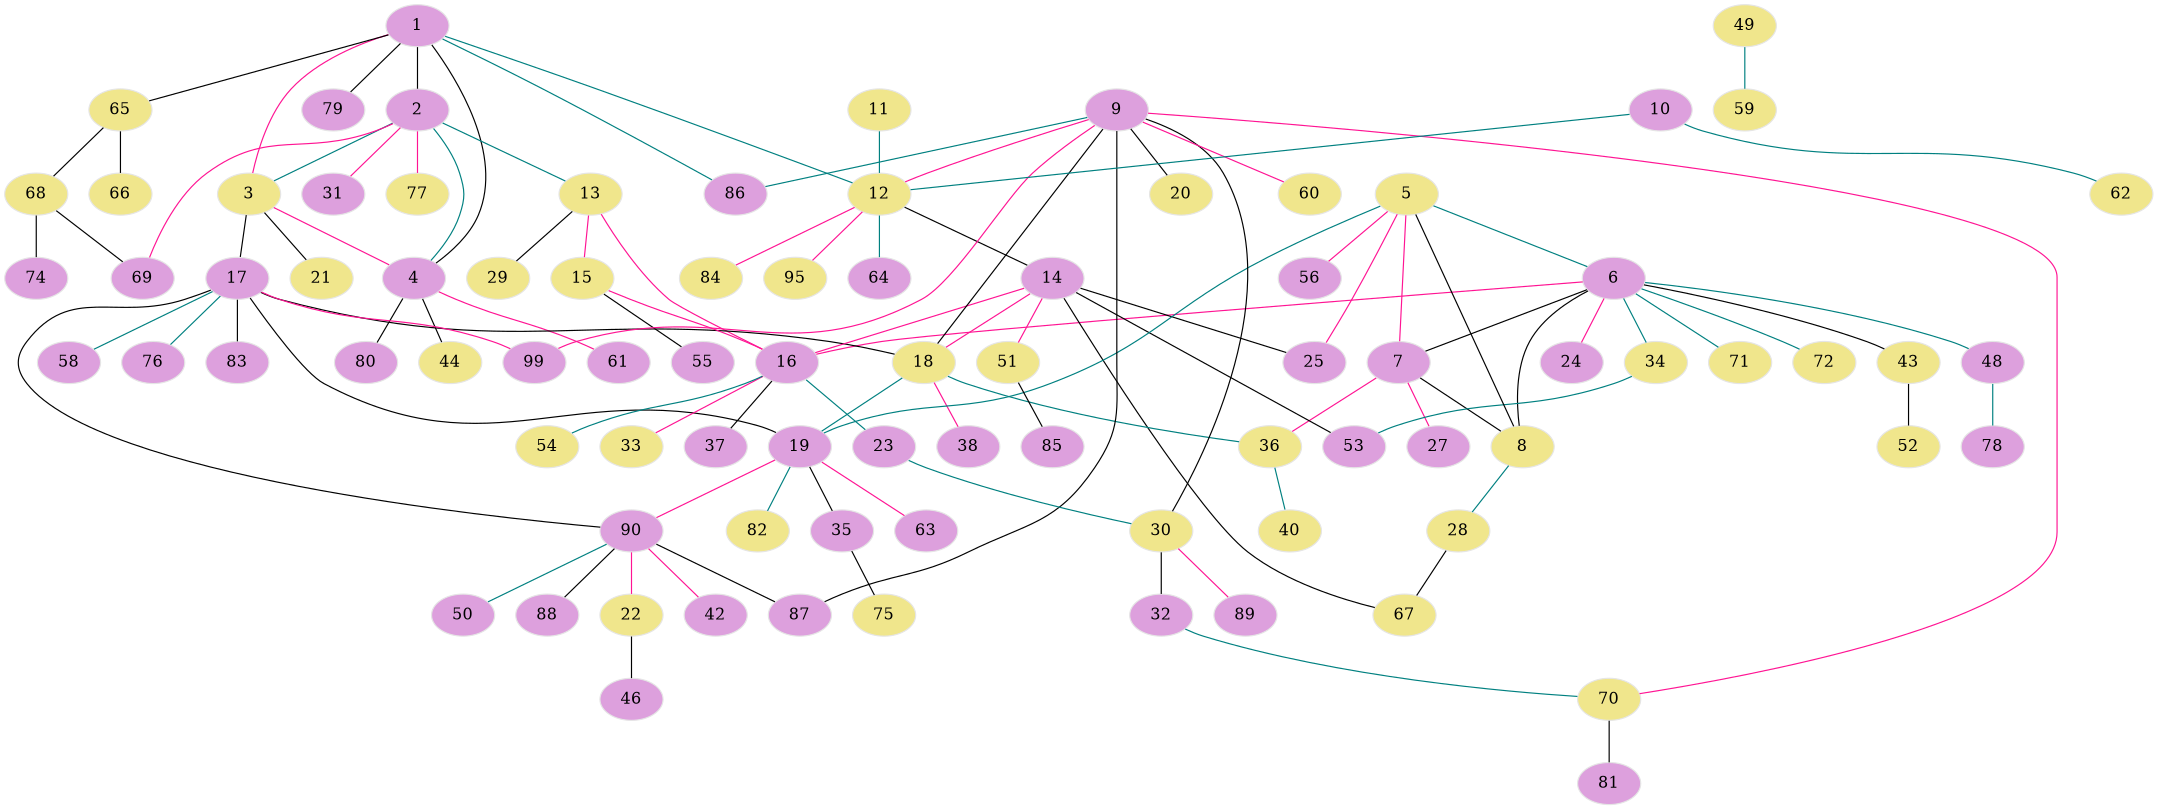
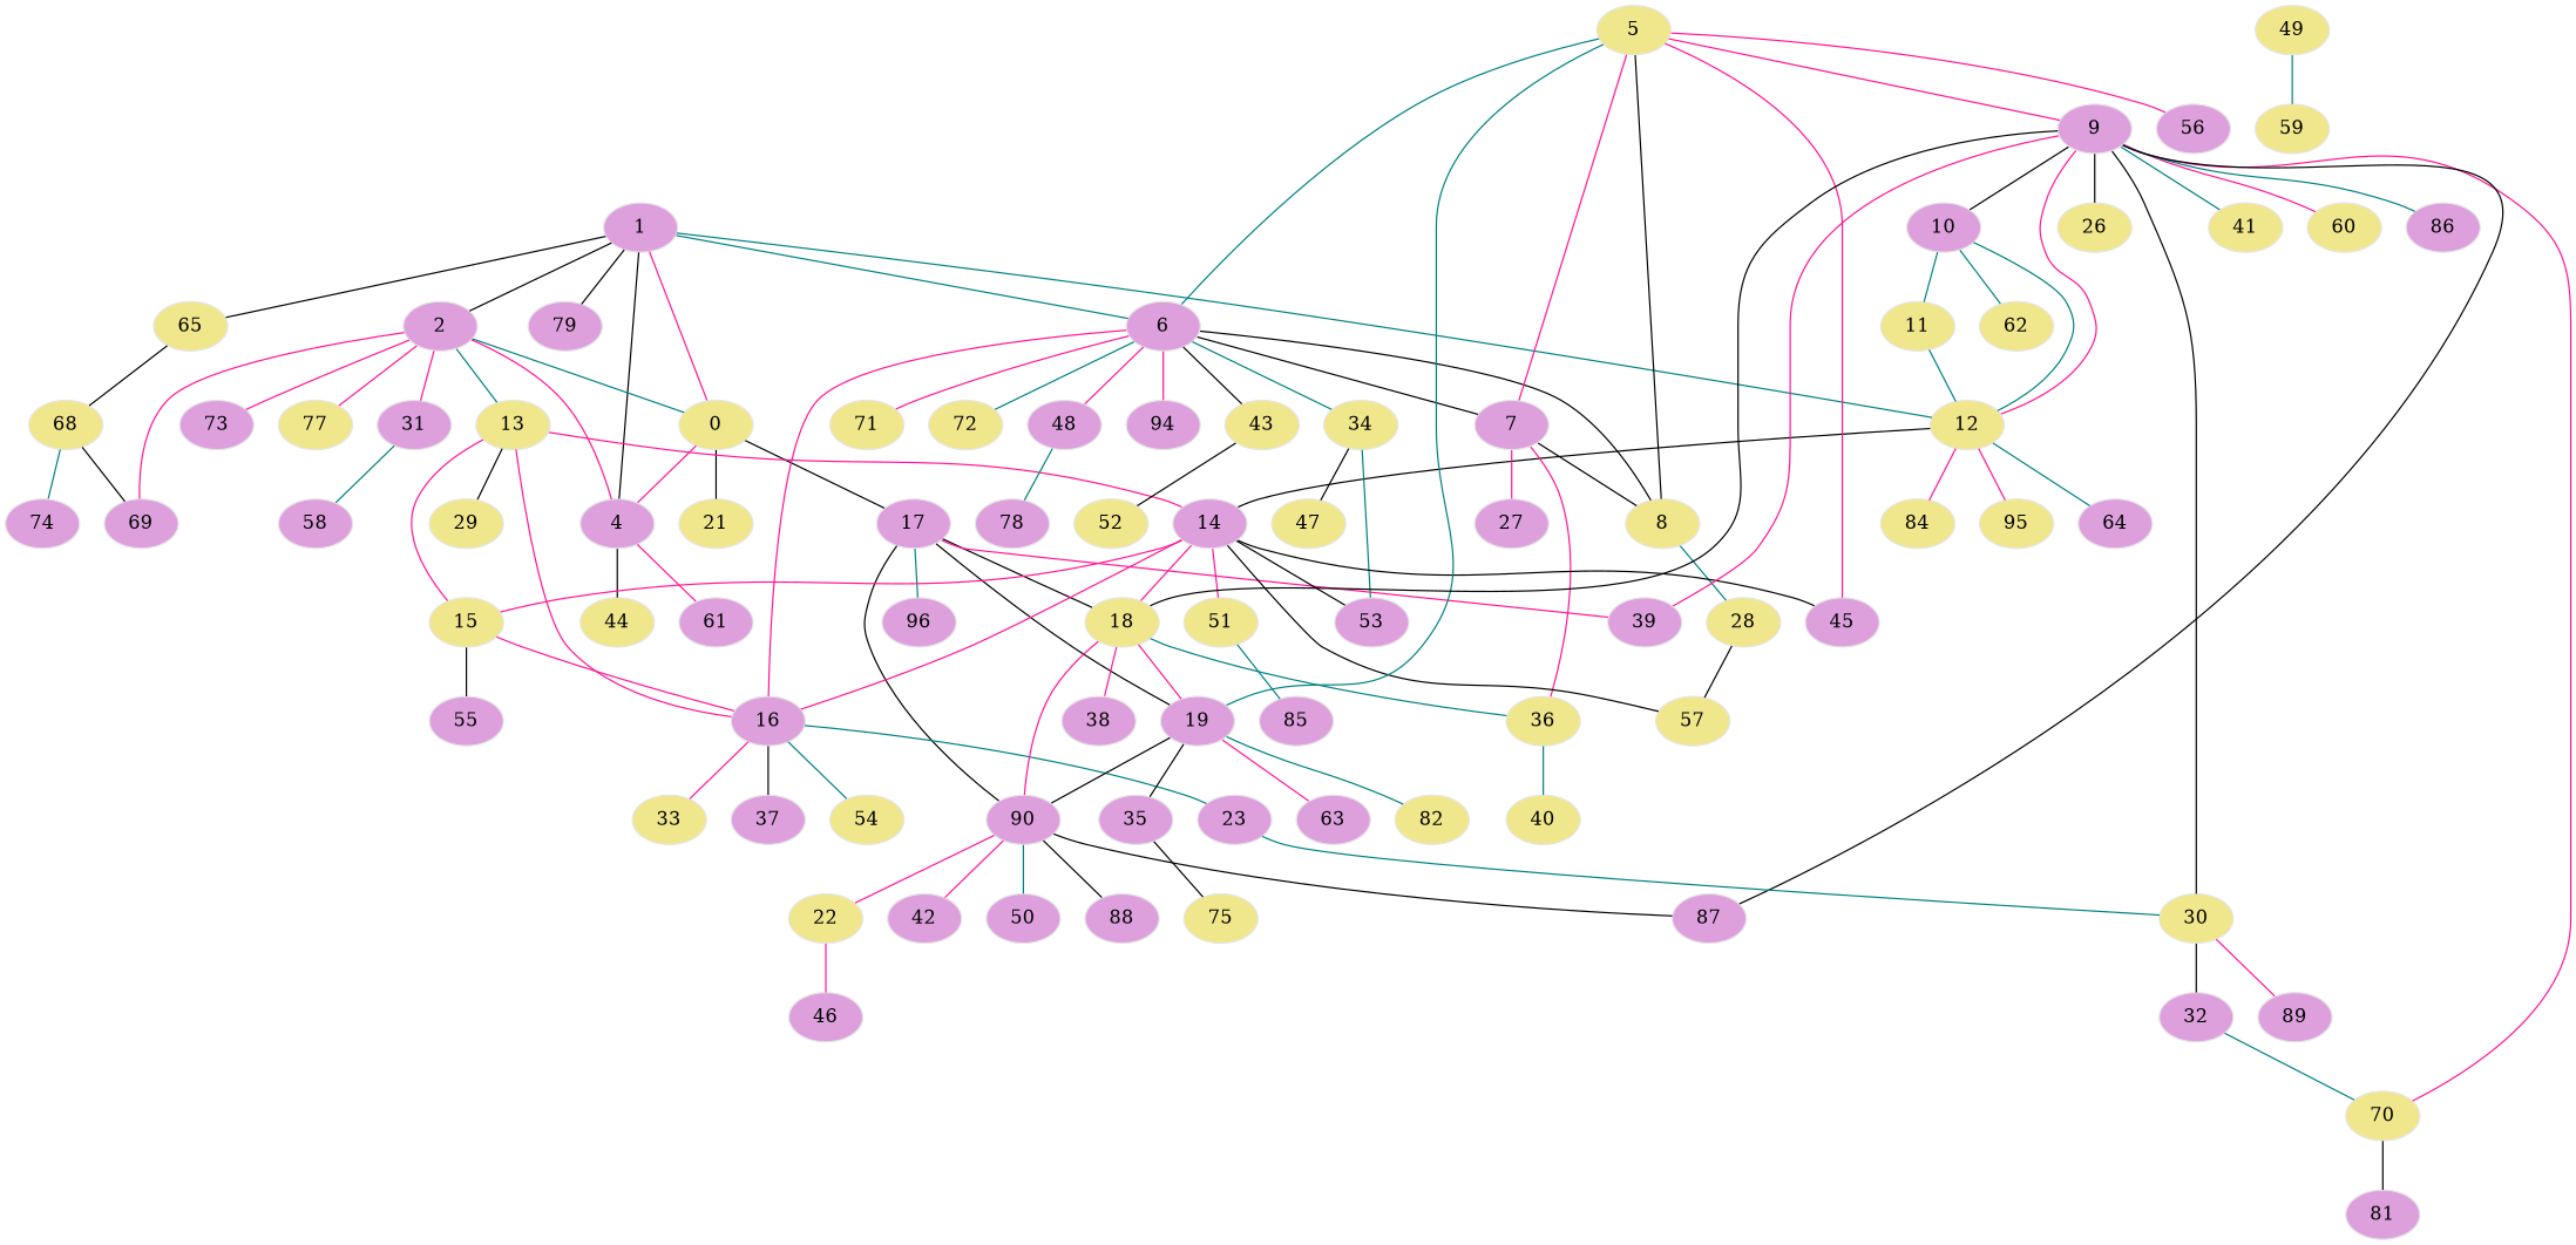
  graph {
    node [color=gray90 fillcolor=plum style=filled]
    edge [color=black]
    1
    2
-   3 [fillcolor=khaki]
+   3 [fillcolor=khaki label=0]
    4
    6
    12 [fillcolor=khaki]
    65 [fillcolor=khaki]
    79
    13 [fillcolor=khaki]
    31
    69
+   73
    77 [fillcolor=khaki]
    17
    21 [fillcolor=khaki]
    44 [fillcolor=khaki]
    61
-   80
    7
    8 [fillcolor=khaki]
    16
-   24
+   24 [label=94]
    34 [fillcolor=khaki]
    43 [fillcolor=khaki]
    48
    71 [fillcolor=khaki]
    72 [fillcolor=khaki]
    14
    n29 [fillcolor=khaki label=95]
    64
    84 [fillcolor=khaki]
-   66 [fillcolor=khaki]
    68 [fillcolor=khaki]
    15 [fillcolor=khaki]
    29 [fillcolor=khaki]
    19
    18 [fillcolor=khaki]
-   39 [label=99]
+   39
    n39 [label=90]
    58
-   76
-   83
+   76 [label=96]
    5 [fillcolor=khaki]
    9
-   25
+   25 [label=45]
    56
    27
    36 [fillcolor=khaki]
    28 [fillcolor=khaki]
    10
-   26 [fillcolor=khaki label=20]
+   26 [fillcolor=khaki]
    30 [fillcolor=khaki]
+   41 [fillcolor=khaki]
    60 [fillcolor=khaki]
    70 [fillcolor=khaki]
    86
    87
    35
    63
    82 [fillcolor=khaki]
    23
    33 [fillcolor=khaki]
    37
    54 [fillcolor=khaki]
    53
+   47 [fillcolor=khaki]
    52 [fillcolor=khaki]
    78
    40 [fillcolor=khaki]
-   57 [fillcolor=khaki label=67]
+   57 [fillcolor=khaki]
    11 [fillcolor=khaki]
    62 [fillcolor=khaki]
    38
    32
    89
    81
    51 [fillcolor=khaki]
    55
    85
    22 [fillcolor=khaki]
    42
    50
    88
    75 [fillcolor=khaki]
    46
    49 [fillcolor=khaki]
    59 [fillcolor=khaki]
    74
    1 -- 2
    1 -- 3 [color=deeppink]
    1 -- 4
-   1 -- 86 [color=teal]
+   1 -- 6 [color=teal]
    1 -- 12 [color=teal]
    1 -- 65
    1 -- 79
    2 -- 3 [color=teal]
-   2 -- 4 [color=teal]
+   2 -- 4 [color=deeppink]
    2 -- 13 [color=teal]
    2 -- 31 [color=deeppink]
    2 -- 69 [color=deeppink]
+   2 -- 73 [color=deeppink]
    2 -- 77 [color=deeppink]
    3 -- 4 [color=deeppink]
    3 -- 17
    3 -- 21
    4 -- 44
    4 -- 61 [color=deeppink]
-   4 -- 80
    6 -- 7
    6 -- 8
    6 -- 16 [color=deeppink]
    6 -- 24 [color=deeppink]
    6 -- 34 [color=teal]
    6 -- 43
-   6 -- 48 [color=teal]
-   6 -- 71 [color=teal]
+   6 -- 48 [color=deeppink]
+   6 -- 71 [color=deeppink]
    6 -- 72 [color=teal]
    12 -- 14
    12 -- n29 [color=deeppink]
    12 -- 64 [color=teal]
    12 -- 84 [color=deeppink]
-   65 -- 66
    65 -- 68
    13 -- 16 [color=deeppink]
+   13 -- 14 [color=deeppink]
    13 -- 15 [color=deeppink]
    13 -- 29
    17 -- 19
    17 -- 18
    17 -- 39 [color=deeppink]
    17 -- n39
-   17 -- 58 [color=teal]
+   31 -- 58 [color=teal]
    17 -- 76 [color=teal]
-   17 -- 83
    7 -- 8
    7 -- 27 [color=deeppink]
    7 -- 36 [color=deeppink]
    8 -- 28 [color=teal]
    16 -- 23 [color=teal]
    16 -- 33 [color=deeppink]
    16 -- 37
    16 -- 54 [color=teal]
    34 -- 53 [color=teal]
+   34 -- 47
    43 -- 52
    48 -- 78 [color=teal]
    14 -- 16 [color=deeppink]
+   14 -- 15 [color=deeppink]
    14 -- 18 [color=deeppink]
    14 -- 25
    14 -- 53
    14 -- 57
    14 -- 51 [color=deeppink]
    68 -- 69
-   68 -- 74
+   68 -- 74 [color=teal]
    15 -- 16 [color=deeppink]
    15 -- 55
-   19 -- n39 [color=deeppink]
+   19 -- n39
    19 -- 35
    19 -- 63 [color=deeppink]
    19 -- 82 [color=teal]
-   18 -- 19 [color=teal]
+   18 -- 19 [color=deeppink]
+   18 -- n39 [color=deeppink]
    18 -- 36 [color=teal]
    18 -- 38 [color=deeppink]
    n39 -- 87
    n39 -- 22 [color=deeppink]
    n39 -- 42 [color=deeppink]
    n39 -- 50 [color=teal]
    n39 -- 88
    5 -- 6 [color=teal]
    5 -- 7 [color=deeppink]
    5 -- 8
    5 -- 19 [color=teal]
+   5 -- 9 [color=deeppink]
    5 -- 25 [color=deeppink]
    5 -- 56 [color=deeppink]
    9 -- 12 [color=deeppink]
    9 -- 18
    9 -- 39 [color=deeppink]
+   9 -- 10
    9 -- 26
    9 -- 30
+   9 -- 41 [color=teal]
    9 -- 60 [color=deeppink]
    9 -- 70 [color=deeppink]
    9 -- 86 [color=teal]
    9 -- 87
    36 -- 40 [color=teal]
    28 -- 57
    10 -- 12 [color=teal]
+   10 -- 11 [color=teal]
    10 -- 62 [color=teal]
    30 -- 32
    30 -- 89 [color=deeppink]
    70 -- 81
    35 -- 75
    23 -- 30 [color=teal]
    11 -- 12 [color=teal]
    32 -- 70 [color=teal]
-   51 -- 85
-   22 -- 46
+   51 -- 85 [color=teal]
+   22 -- 46 [color=deeppink]
    49 -- 59 [color=teal]
  }
